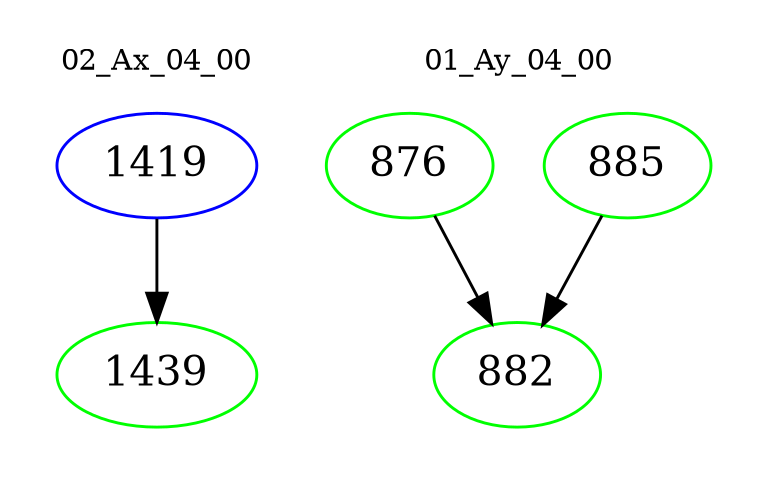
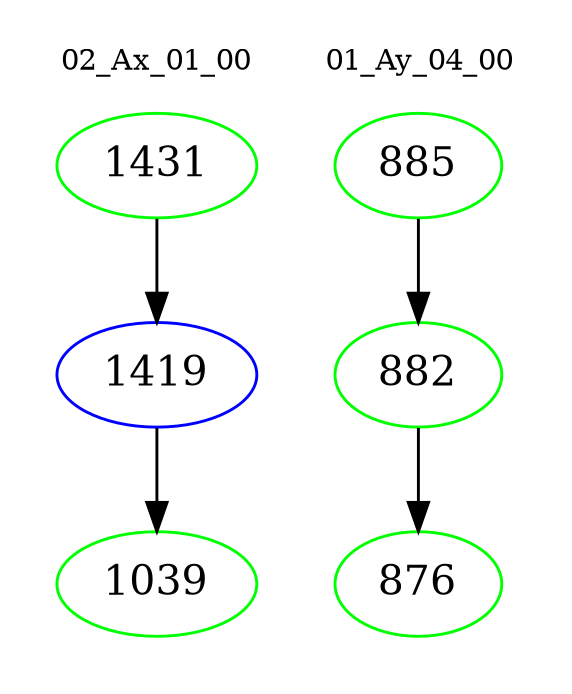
  digraph {
    node [color=green]
    edge [color=black]
+   n1 [label=1431]
    n2 [color=blue label=1419]
-   n3 [label=1439]
+   n3 [label=1039]
    n4 [label=885]
    n5 [label=882]
    n6 [label=876]
    subgraph cluster_1 {
      color=white
      fontsize=10
-     label="02_Ax_04_00"
+     label="02_Ax_01_00"
+     n1
      n2
      n3
    }
    subgraph cluster_2 {
      color=white
      fontsize=10
      label="01_Ay_04_00"
      n4
      n5
      n6
    }
+   n1 -> n2
    n2 -> n3
    n4 -> n5
-   n6 -> n5
+   n5 -> n6
  }
